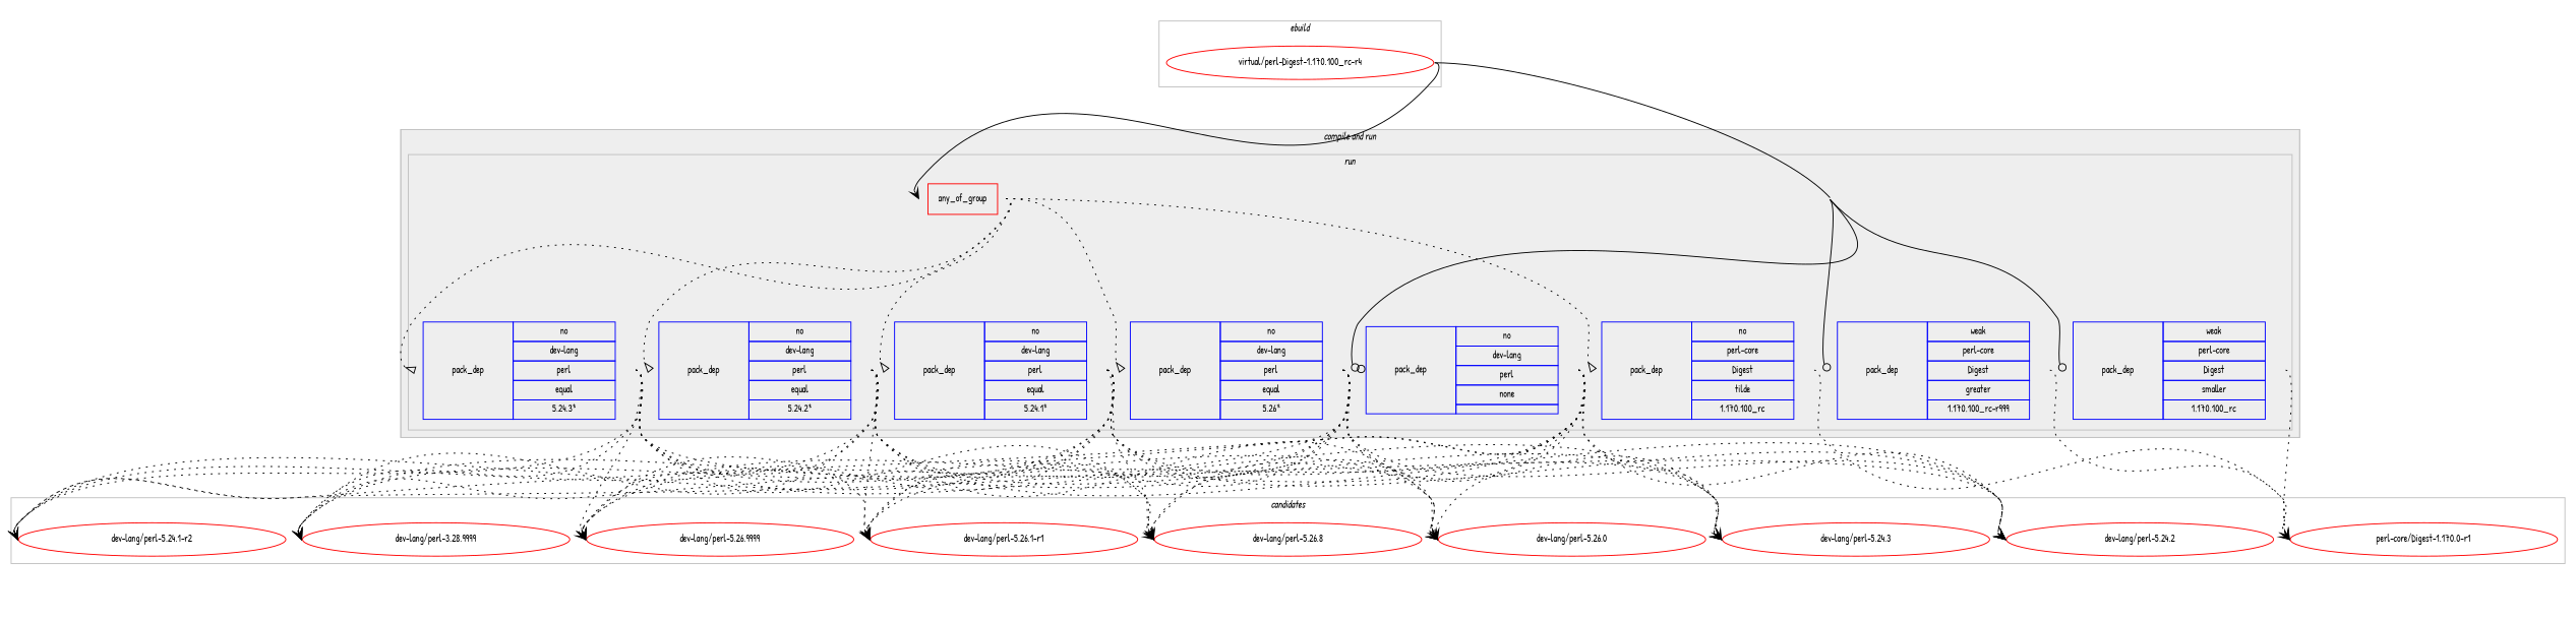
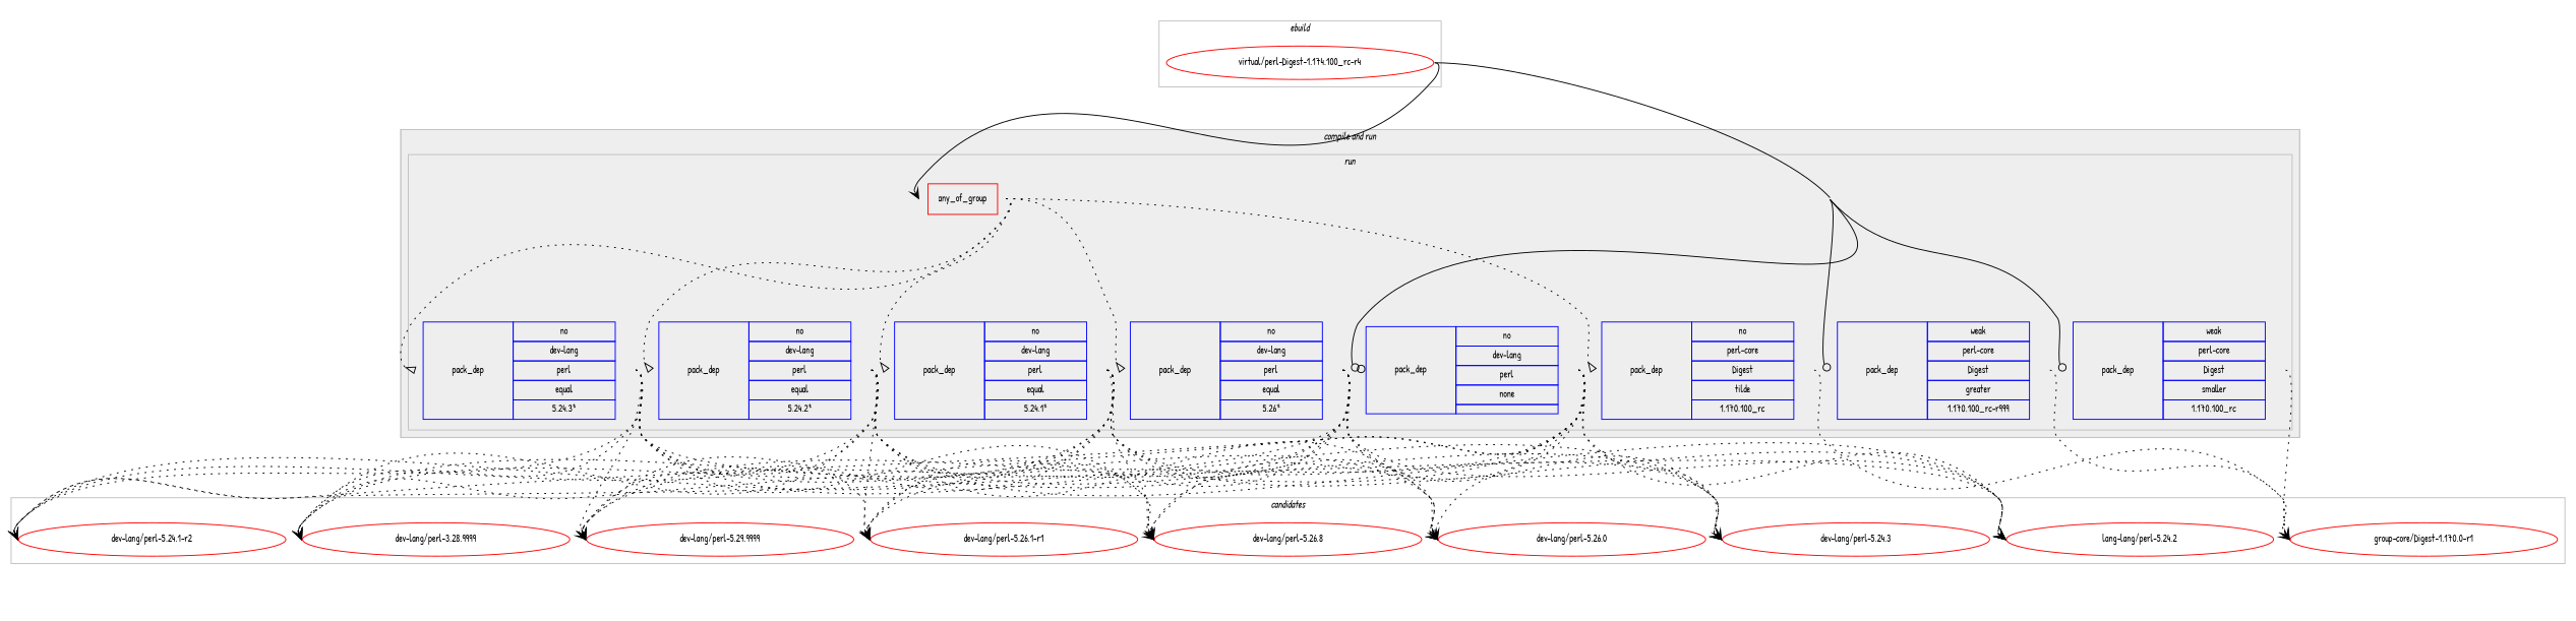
  digraph {
    compound=true
    concentrate=true
    fontname="Patrick Hand"
    fontsize=10
    newrank=true
    rankdir=TB
    ranksep=1.5
    node [color=red fontname="Patrick Hand" fontsize=10]
    edge [arrowhead=vee fontname="Patrick Hand" headport=w style=dotted tailport=e weight=100]
-   n1 [label="virtual/perl-Digest-1.170.100_rc-r4" width=4]
+   n1 [label="virtual/perl-Digest-1.174.100_rc-r4" width=4]
    n2 [color=blue label=<<TABLE BORDER="0" CELLBORDER="1" CELLSPACING="0" CELLPADDING="4" WIDTH="220"><TR><TD ROWSPAN="6" CELLPADDING="30">pack_dep</TD></TR><TR><TD WIDTH="110">no</TD></TR><TR><TD>dev-lang</TD></TR><TR><TD>perl</TD></TR><TR><TD>equal</TD></TR><TR><TD>5.26*</TD></TR></TABLE>> shape=none]
    n3 [color=blue label=<<TABLE BORDER="0" CELLBORDER="1" CELLSPACING="0" CELLPADDING="4" WIDTH="220"><TR><TD ROWSPAN="6" CELLPADDING="30">pack_dep</TD></TR><TR><TD WIDTH="110">no</TD></TR><TR><TD>dev-lang</TD></TR><TR><TD>perl</TD></TR><TR><TD>equal</TD></TR><TR><TD>5.24.3*</TD></TR></TABLE>> shape=none]
    n4 [color=blue label=<<TABLE BORDER="0" CELLBORDER="1" CELLSPACING="0" CELLPADDING="4" WIDTH="220"><TR><TD ROWSPAN="6" CELLPADDING="30">pack_dep</TD></TR><TR><TD WIDTH="110">no</TD></TR><TR><TD>dev-lang</TD></TR><TR><TD>perl</TD></TR><TR><TD>equal</TD></TR><TR><TD>5.24.2*</TD></TR></TABLE>> shape=none]
    n5 [color=blue label=<<TABLE BORDER="0" CELLBORDER="1" CELLSPACING="0" CELLPADDING="4" WIDTH="220"><TR><TD ROWSPAN="6" CELLPADDING="30">pack_dep</TD></TR><TR><TD WIDTH="110">no</TD></TR><TR><TD>dev-lang</TD></TR><TR><TD>perl</TD></TR><TR><TD>equal</TD></TR><TR><TD>5.24.1*</TD></TR></TABLE>> shape=none]
    n6 [color=blue label=<<TABLE BORDER="0" CELLBORDER="1" CELLSPACING="0" CELLPADDING="4" WIDTH="220"><TR><TD ROWSPAN="6" CELLPADDING="30">pack_dep</TD></TR><TR><TD WIDTH="110">no</TD></TR><TR><TD>perl-core</TD></TR><TR><TD>Digest</TD></TR><TR><TD>tilde</TD></TR><TR><TD>1.170.100_rc</TD></TR></TABLE>> shape=none]
    n7 [label=<<TABLE BORDER="0" CELLBORDER="1" CELLSPACING="0" CELLPADDING="4"><TR><TD CELLPADDING="10">any_of_group</TD></TR></TABLE>> shape=none]
    n8 [color=blue label=<<TABLE BORDER="0" CELLBORDER="1" CELLSPACING="0" CELLPADDING="4" WIDTH="220"><TR><TD ROWSPAN="6" CELLPADDING="30">pack_dep</TD></TR><TR><TD WIDTH="110">no</TD></TR><TR><TD>dev-lang</TD></TR><TR><TD>perl</TD></TR><TR><TD>none</TD></TR><TR><TD></TD></TR></TABLE>> shape=none]
    n9 [color=blue label=<<TABLE BORDER="0" CELLBORDER="1" CELLSPACING="0" CELLPADDING="4" WIDTH="220"><TR><TD ROWSPAN="6" CELLPADDING="30">pack_dep</TD></TR><TR><TD WIDTH="110">weak</TD></TR><TR><TD>perl-core</TD></TR><TR><TD>Digest</TD></TR><TR><TD>greater</TD></TR><TR><TD>1.170.100_rc-r999</TD></TR></TABLE>> shape=none]
    n10 [color=blue label=<<TABLE BORDER="0" CELLBORDER="1" CELLSPACING="0" CELLPADDING="4" WIDTH="220"><TR><TD ROWSPAN="6" CELLPADDING="30">pack_dep</TD></TR><TR><TD WIDTH="110">weak</TD></TR><TR><TD>perl-core</TD></TR><TR><TD>Digest</TD></TR><TR><TD>smaller</TD></TR><TR><TD>1.170.100_rc</TD></TR></TABLE>> shape=none]
    n11 [label="dev-lang/perl-5.24.1-r2" width=4]
-   n12 [label="dev-lang/perl-5.24.2" width=4]
+   n12 [label="lang-lang/perl-5.24.2" width=4]
    n13 [label="dev-lang/perl-5.24.3" width=4]
    n14 [label="dev-lang/perl-5.26.0" width=4]
    n15 [label="dev-lang/perl-5.26.8" width=4]
    n16 [label="dev-lang/perl-5.26.1-r1" width=4]
-   n17 [label="dev-lang/perl-5.26.9999" width=4]
+   n17 [label="dev-lang/perl-5.29.9999" width=4]
    n18 [label="dev-lang/perl-3.28.9999" width=4]
-   n19 [label="perl-core/Digest-1.170.0-r1" width=4]
+   n19 [label="group-core/Digest-1.170.0-r1" width=4]
    subgraph cluster_1 {
      color=gray
      label=<<i>ebuild</i>>
      rank=same
      n1
    }
    subgraph cluster_2 {
      color=gray
      label=<<i>dependencies</i>>
      subgraph cluster_3 {
        color=gray
        fillcolor="#eeeeee"
        label=<<i>compile</i>>
        style=filled
      }
      subgraph cluster_4 {
        color=gray
        fillcolor="#eeeeee"
        label=<<i>compile and run</i>>
        style=filled
      }
      subgraph cluster_5 {
        color=gray
        fillcolor="#eeeeee"
        label=<<i>run</i>>
        style=filled
        subgraph sub_6 {
          color=gray
          fillcolor="#eeeeee"
          label=<<i>run</i>>
          style=filled
          n7
          subgraph sub_7 {
            color=gray
            fillcolor="#eeeeee"
            label=<<i>run</i>>
            style=filled
            n2
          }
          subgraph sub_8 {
            color=gray
            fillcolor="#eeeeee"
            label=<<i>run</i>>
            style=filled
            n3
          }
          subgraph sub_9 {
            color=gray
            fillcolor="#eeeeee"
            label=<<i>run</i>>
            style=filled
            n4
          }
          subgraph sub_10 {
            color=gray
            fillcolor="#eeeeee"
            label=<<i>run</i>>
            style=filled
            n5
          }
          subgraph sub_11 {
            color=gray
            fillcolor="#eeeeee"
            label=<<i>run</i>>
            style=filled
            n6
          }
        }
        subgraph sub_12 {
          color=gray
          fillcolor="#eeeeee"
          label=<<i>run</i>>
          style=filled
          n8
        }
        subgraph sub_13 {
          color=gray
          fillcolor="#eeeeee"
          label=<<i>run</i>>
          style=filled
          n9
        }
        subgraph sub_14 {
          color=gray
          fillcolor="#eeeeee"
          label=<<i>run</i>>
          style=filled
          n10
        }
      }
    }
    subgraph cluster_15 {
      color=gray
      label=<<i>candidates</i>>
      rank=same
      subgraph sub_16 {
        color=black
        label=<<i>candidates</i>>
        nodesep=1
        rank=same
        n11
        n12
        n13
        n14
        n15
        n16
        n17
        n18
      }
      subgraph sub_17 {
        color=black
        label=<<i>candidates</i>>
        nodesep=1
        rank=same
        n11
        n12
        n13
        n14
        n15
        n16
        n17
        n18
      }
      subgraph sub_18 {
        color=black
        label=<<i>candidates</i>>
        nodesep=1
        rank=same
        n11
        n12
        n13
        n14
        n15
        n16
        n17
        n18
      }
      subgraph sub_19 {
        color=black
        label=<<i>candidates</i>>
        nodesep=1
        rank=same
        n11
        n12
        n13
        n14
        n15
        n16
        n17
        n18
      }
      subgraph sub_20 {
        color=black
        label=<<i>candidates</i>>
        nodesep=1
        rank=same
        n19
      }
      subgraph sub_21 {
        color=black
        label=<<i>candidates</i>>
        nodesep=1
        rank=same
        n11
        n12
        n13
        n14
        n15
        n16
        n17
        n18
      }
      subgraph sub_22 {
        color=black
        label=<<i>candidates</i>>
        nodesep=1
        rank=same
        n19
      }
      subgraph sub_23 {
        color=black
        label=<<i>candidates</i>>
        nodesep=1
        rank=same
        n19
      }
    }
    n1 -> n7 [style=solid weight=20]
    n1 -> n8 [arrowhead=odot style=solid weight=20]
    n1 -> n9 [arrowhead=odot style=solid weight=20]
    n1 -> n10 [arrowhead=odot style=solid weight=20]
    n2 -> n11
    n2 -> n12
    n2 -> n13
    n2 -> n14
    n2 -> n15
    n2 -> n16
    n2 -> n17
    n2 -> n18
    n3 -> n11
    n3 -> n12
    n3 -> n13
    n3 -> n14
    n3 -> n15
    n3 -> n16
    n3 -> n17
    n3 -> n18
    n4 -> n11
    n4 -> n12
    n4 -> n13
    n4 -> n14
    n4 -> n15
    n4 -> n16
    n4 -> n17
    n4 -> n18
    n5 -> n11
    n5 -> n12
    n5 -> n13
    n5 -> n14
    n5 -> n15
    n5 -> n16
    n5 -> n17
    n5 -> n18
    n6 -> n19
    n7 -> n2 [arrowhead=oinv weight=20]
    n7 -> n3 [arrowhead=oinv weight=20]
    n7 -> n4 [arrowhead=oinv weight=20]
    n7 -> n5 [arrowhead=oinv weight=20]
    n7 -> n6 [arrowhead=oinv weight=20]
    n8 -> n11
    n8 -> n12
    n8 -> n13
    n8 -> n14
    n8 -> n15
    n8 -> n16
    n8 -> n17
    n8 -> n18
    n9 -> n19
    n10 -> n19
  }
